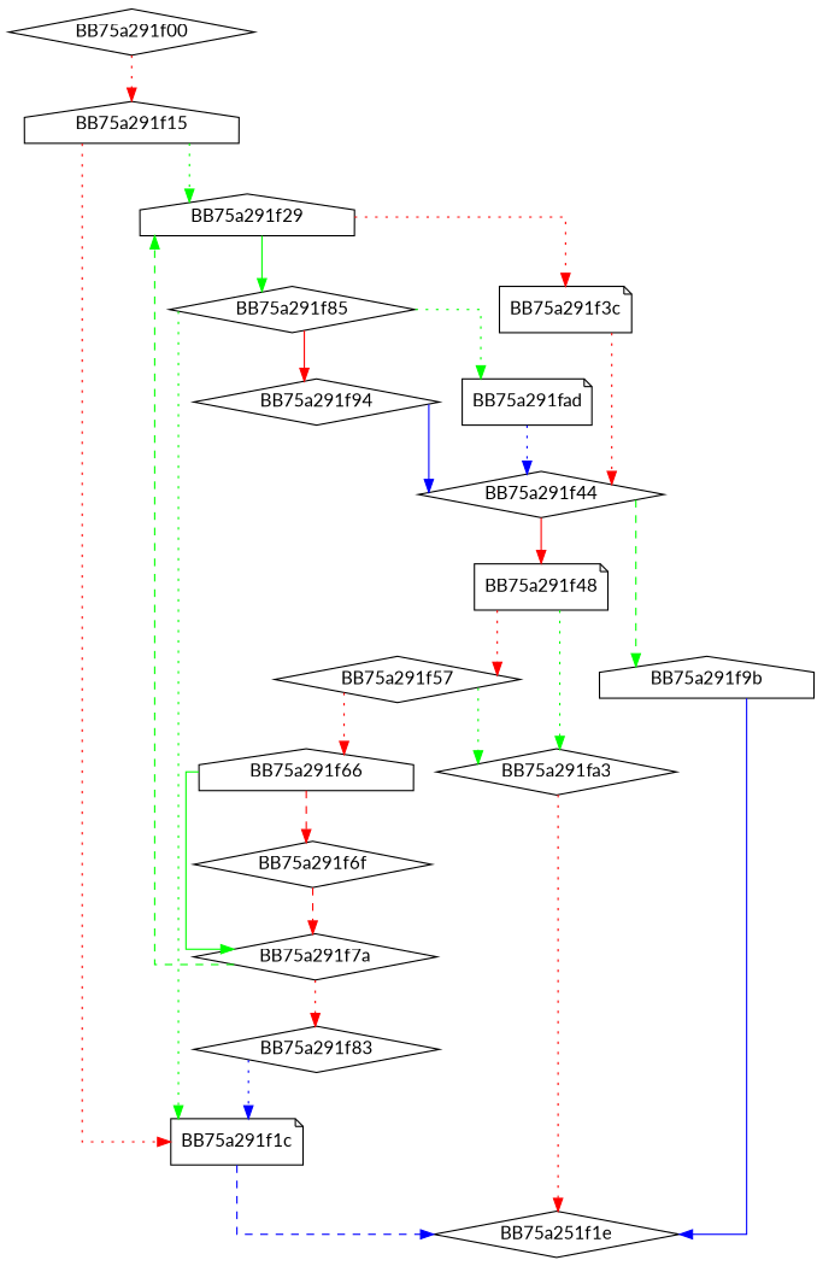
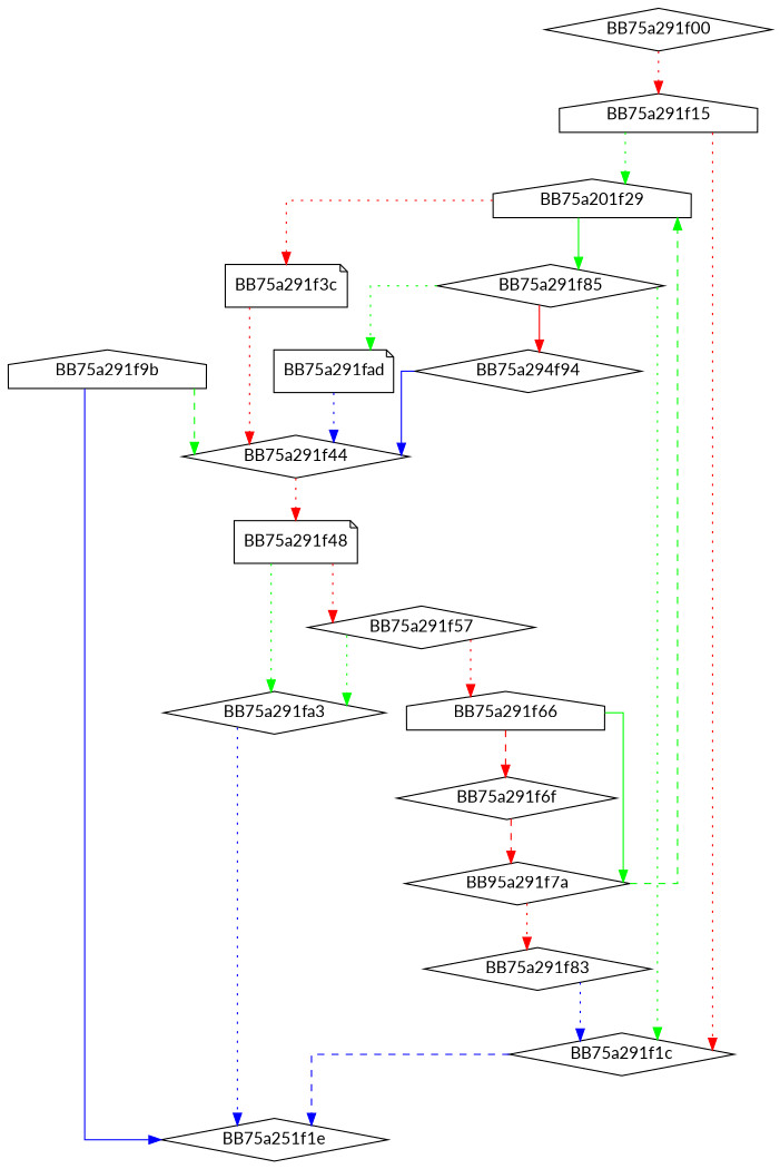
  digraph {
    fontname=Lato
    splines=ortho
    node [fontname=Lato shape=diamond]
    edge [color=red fontname=Lato style=dotted]
    BB75a291f15 [shape=house]
    BB75a291f00
-   BB75a291f1c [shape=note]
+   BB75a291f1c
    n4 [label=BB75a251f1e]
-   BB75a291f29 [shape=house]
+   BB75a291f29 [shape=house label=BB75a201f29]
    BB75a291f85
    BB75a291f3c [shape=note]
    BB75a291fad [shape=note]
-   BB75a291f94
+   BB75a291f94 [label=BB75a294f94]
    BB75a291f44
    BB75a291f9b [shape=house]
    BB75a291f48 [shape=note]
    BB75a291fa3
    BB75a291f57
    BB75a291f66 [shape=house]
-   BB75a291f7a
+   BB75a291f7a [label=BB95a291f7a]
    BB75a291f6f
    BB75a291f83
    BB75a291f15 -> BB75a291f1c
    BB75a291f15 -> BB75a291f29 [color=green]
    BB75a291f00 -> BB75a291f15
    BB75a291f1c -> n4 [color=blue style=dashed]
    BB75a291f29 -> BB75a291f85 [color=green style=solid]
    BB75a291f29 -> BB75a291f3c
    BB75a291f85 -> BB75a291f1c [color=green]
    BB75a291f85 -> BB75a291fad [color=green]
    BB75a291f85 -> BB75a291f94 [style=solid]
    BB75a291f3c -> BB75a291f44
    BB75a291fad -> BB75a291f44 [color=blue]
    BB75a291f94 -> BB75a291f44 [color=blue style=solid]
-   BB75a291f44 -> BB75a291f9b [color=green style=dashed]
-   BB75a291f44 -> BB75a291f48 [style=solid]
+   BB75a291f9b -> BB75a291f44 [color=green style=dashed]
+   BB75a291f44 -> BB75a291f48
    BB75a291f9b -> n4 [color=blue style=solid]
    BB75a291f48 -> BB75a291fa3 [color=green]
    BB75a291f48 -> BB75a291f57
-   BB75a291fa3 -> n4
+   BB75a291fa3 -> n4 [color=blue]
    BB75a291f57 -> BB75a291fa3 [color=green]
    BB75a291f57 -> BB75a291f66
    BB75a291f66 -> BB75a291f7a [color=green style=solid]
    BB75a291f66 -> BB75a291f6f [style=dashed]
    BB75a291f7a -> BB75a291f29 [color=green style=dashed]
    BB75a291f7a -> BB75a291f83
    BB75a291f6f -> BB75a291f7a [style=dashed]
    BB75a291f83 -> BB75a291f1c [color=blue]
  }
